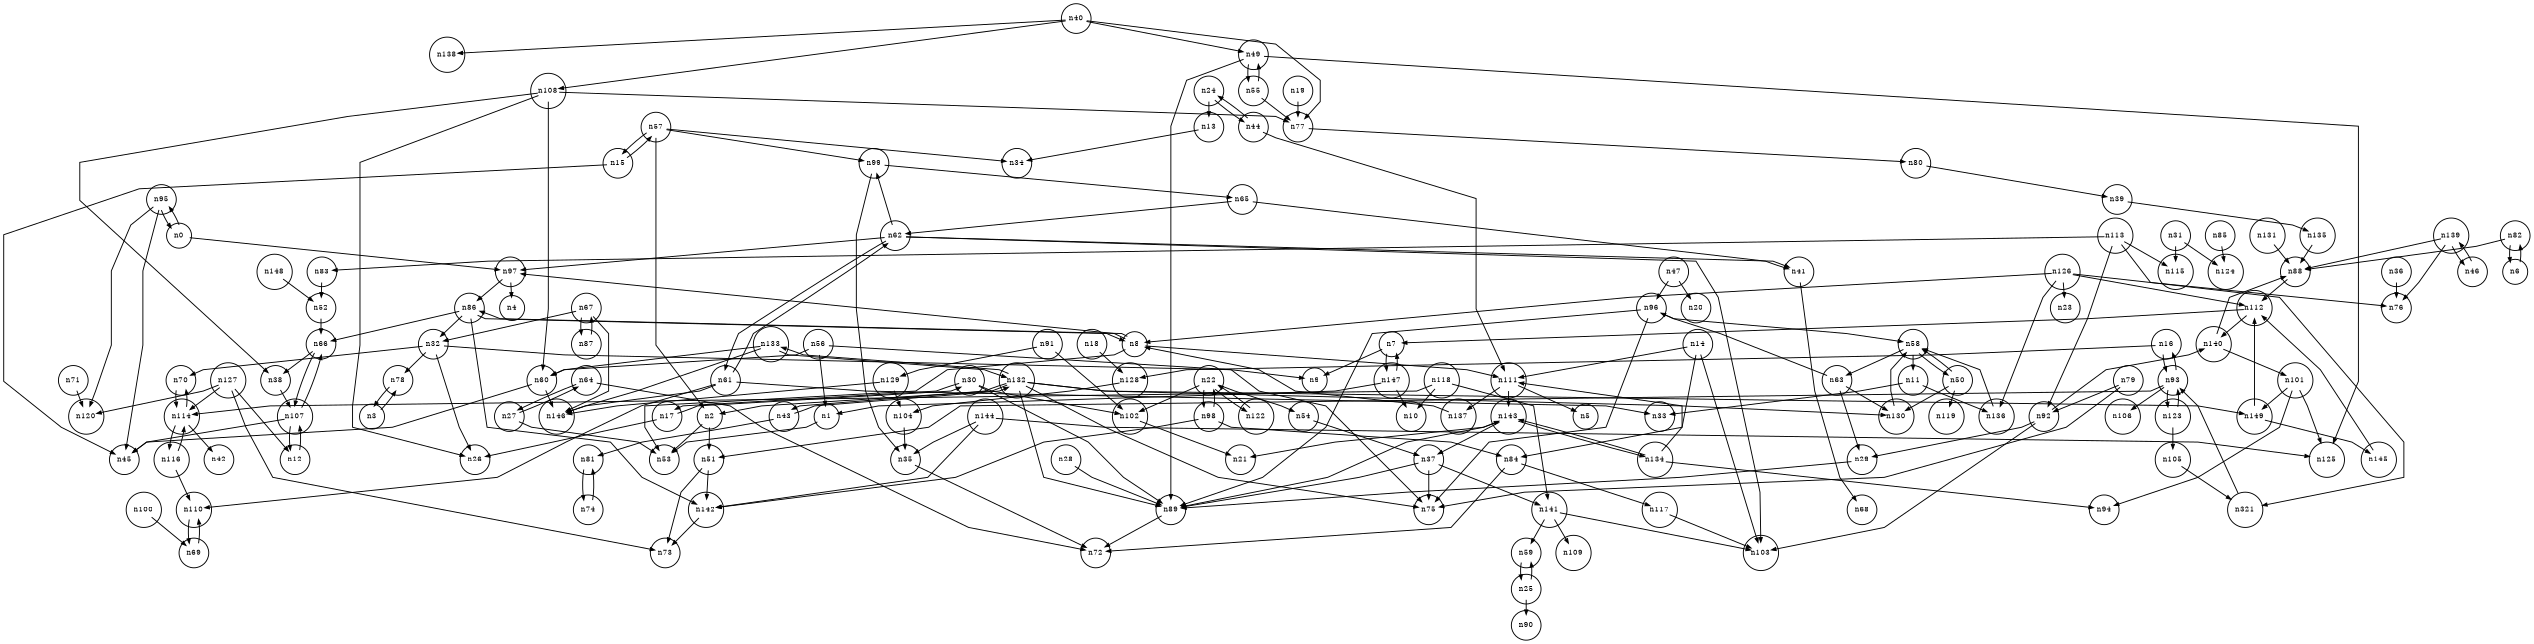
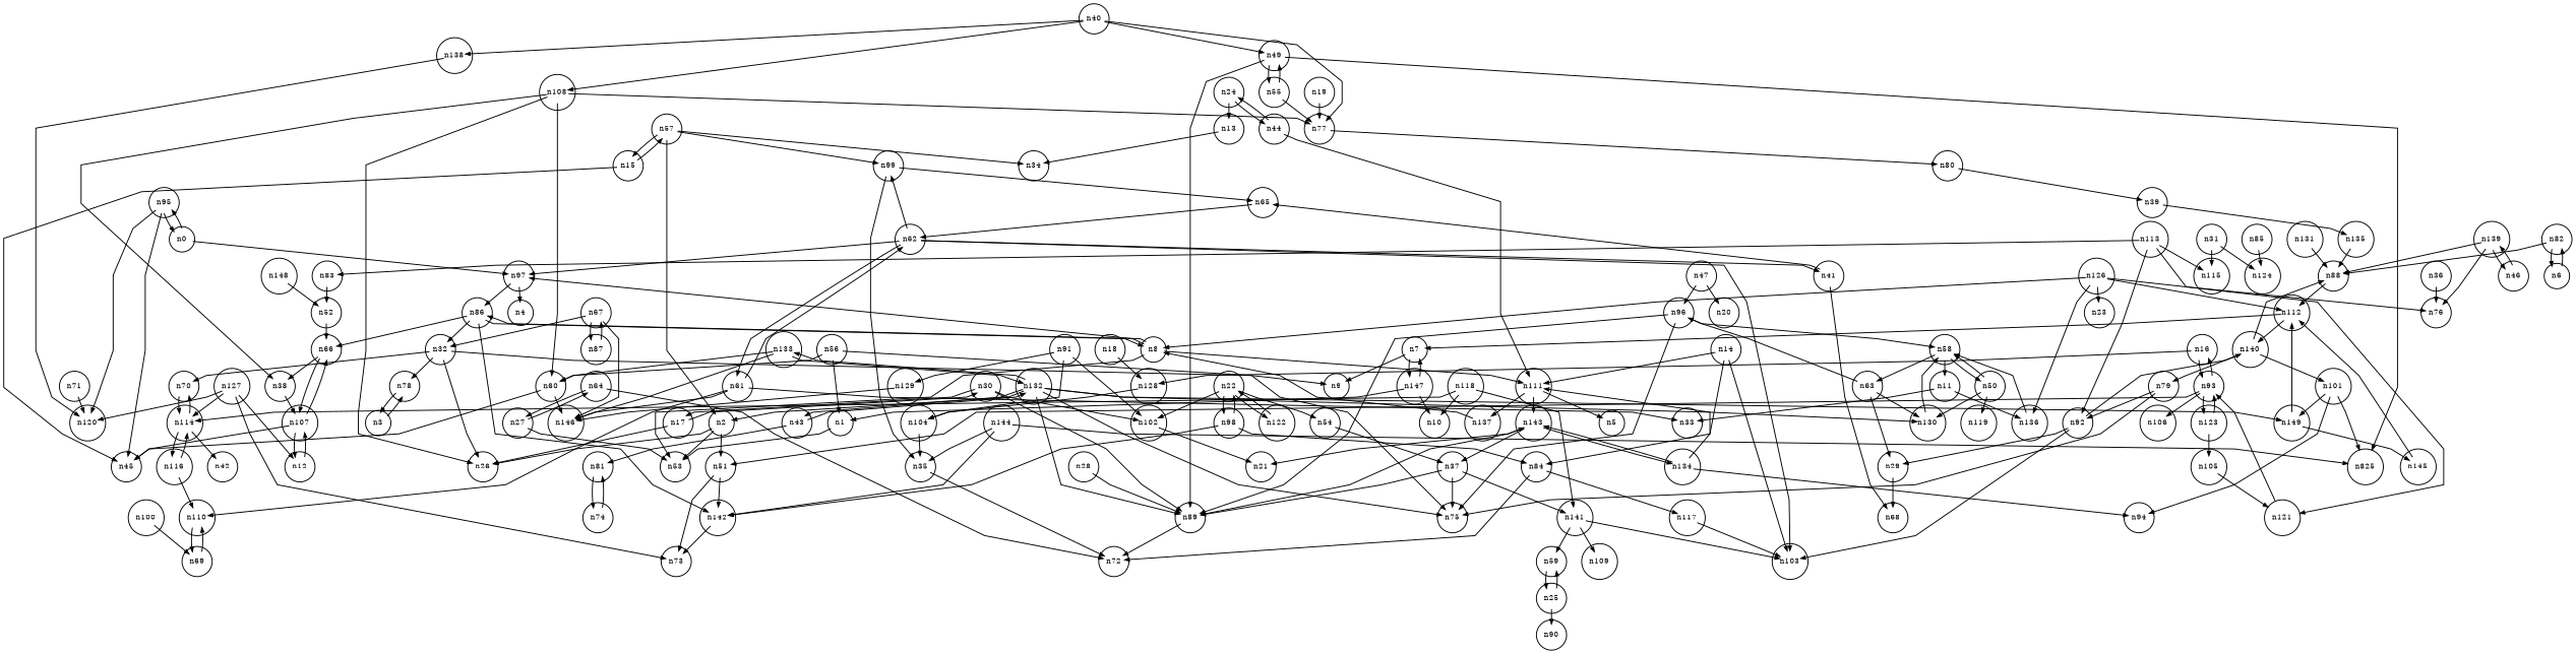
  digraph {
    fontsize=8
    nodesep=0.22
    nodesize=0.32
    ranksep=0.22
    splines=polyline
    node [fixedsize=shape fontsize=8 shape=circle]
    edge [arrowsize=0.5]
    n95 [width=0.32]
    n45 [width=0.32]
    n120 [width=0.32]
    n0 [width=0.32]
    n97 [width=0.32]
    n4 [width=0.32]
    n86 [width=0.32]
    n142 [width=0.32]
    n8 [width=0.32]
    n32 [width=0.32]
    n66 [width=0.32]
    n73 [width=0.32]
    n53 [width=0.32]
    n111 [width=0.32]
    n26 [width=0.32]
    n78 [width=0.32]
    n9 [width=0.32]
    n70 [width=0.32]
    n38 [width=0.32]
    n107 [width=0.32]
    n1 [width=0.32]
    n2 [width=0.32]
    n51 [width=0.32]
    n3 [width=0.32]
    n7 [width=0.32]
    n147 [width=0.32]
    n10 [width=0.32]
    n5 [width=0.32]
    n137 [width=0.32]
    n143 [width=0.32]
    n21 [width=0.32]
    n37 [width=0.32]
    n134 [width=0.32]
    n89 [width=0.32]
    n75 [width=0.32]
    n141 [width=0.32]
    n94 [width=0.32]
    n11 [width=0.32]
    n33 [width=0.32]
    n136 [width=0.32]
    n58 [width=0.32]
    n50 [width=0.32]
    n63 [width=0.32]
    n130 [width=0.32]
    n119 [width=0.32]
    n29 [width=0.32]
    n96 [width=0.32]
    n13 [width=0.32]
    n34 [width=0.32]
    n84 [width=0.32]
    n72 [width=0.32]
    n117 [width=0.32]
    n103 [width=0.32]
    n14 [width=0.32]
    n15 [width=0.32]
    n57 [width=0.32]
    n99 [width=0.32]
    n35 [width=0.32]
    n65 [width=0.32]
    n128 [width=0.32]
    n104 [width=0.32]
    n16 [width=0.32]
    n93 [width=0.32]
    n106 [width=0.32]
    n123 [width=0.32]
    n105 [width=0.32]
    n17 [width=0.32]
    n30 [width=0.32]
    n102 [width=0.32]
    n18 [width=0.32]
    n77 [width=0.32]
    n80 [width=0.32]
    n39 [width=0.32]
    n135 [width=0.32]
    n19 [width=0.32]
    n54 [width=0.32]
    n22 [width=0.32]
    n98 [width=0.32]
    n122 [width=0.32]
    n24 [width=0.32]
    n44 [width=0.32]
    n59 [width=0.32]
    n25 [width=0.32]
    n90 [width=0.32]
    n27 [width=0.32]
    n64 [width=0.32]
    n28 [width=0.32]
    n68 [width=0.32]
    n31 [width=0.32]
    n115 [width=0.32]
    n124 [width=0.32]
    n114 [width=0.32]
    n42 [width=0.32]
    n116 [width=0.32]
    n110 [width=0.32]
    n36 [width=0.32]
    n76 [width=0.32]
    n109 [width=0.32]
    n88 [width=0.32]
    n112 [width=0.32]
    n140 [width=0.32]
    n49 [width=0.32]
-   n125 [width=0.32]
+   n125 [width=0.32 label=n825]
    n55 [width=0.32]
    n40 [width=0.32]
    n108 [width=0.32]
    n138 [width=0.32]
    n60 [width=0.32]
    n146 [width=0.32]
    n12 [width=0.32]
    n41 [width=0.32]
    n62 [width=0.32]
    n61 [width=0.32]
    n81 [width=0.32]
    n74 [width=0.32]
    n43 [width=0.32]
    n132 [width=0.32]
    n149 [width=0.32]
    n133 [width=0.32]
    n145 [width=0.32]
    n47 [width=0.32]
    n20 [width=0.32]
    n56 [width=0.32]
    n69 [width=0.32]
    n83 [width=0.32]
    n52 [width=0.32]
    n67 [width=0.32]
    n87 [width=0.32]
    n71 [width=0.32]
    n79 [width=0.32]
    n92 [width=0.32]
    n101 [width=0.32]
    n6 [width=0.32]
    n82 [width=0.32]
    n85 [width=0.32]
    n91 [width=0.32]
    n129 [width=0.32]
-   n121 [width=0.32 label=n321]
+   n121 [width=0.32]
    n100 [width=0.32]
    n113 [width=0.32]
    n118 [width=0.32]
    n126 [width=0.32]
    n23 [width=0.32]
    n127 [width=0.32]
    n131 [width=0.32]
    n46 [width=0.32]
    n139 [width=0.32]
    n144 [width=0.32]
    n148 [width=0.32]
    n95 -> n45
    n95 -> n120
    n95 -> n0
    n0 -> n95
    n0 -> n97
    n97 -> n4
    n97 -> n86
    n86 -> n142
    n86 -> n8
    n86 -> n32
    n86 -> n66
    n142 -> n73
    n8 -> n97
    n8 -> n86
    n8 -> n53
    n8 -> n111
    n32 -> n26
    n32 -> n78
    n32 -> n9
    n32 -> n70
    n66 -> n38
    n66 -> n107
    n111 -> n5
    n111 -> n137
    n111 -> n143
    n78 -> n3
    n70 -> n114
    n38 -> n107
    n107 -> n45
    n107 -> n66
    n107 -> n12
    n1 -> n53
    n2 -> n53
+   n2 -> n26
    n2 -> n51
    n51 -> n142
    n51 -> n73
    n3 -> n78
    n7 -> n9
    n7 -> n147
    n147 -> n1
    n147 -> n7
    n147 -> n10
    n137 -> n8
    n143 -> n21
    n143 -> n37
    n143 -> n134
    n37 -> n89
    n37 -> n75
    n37 -> n141
    n134 -> n111
    n134 -> n143
    n134 -> n94
    n89 -> n143
    n89 -> n72
    n141 -> n103
    n141 -> n59
    n141 -> n109
    n11 -> n33
    n11 -> n136
    n136 -> n58
    n58 -> n11
    n58 -> n50
    n58 -> n63
    n50 -> n58
    n50 -> n130
    n50 -> n119
    n63 -> n130
    n63 -> n29
    n63 -> n96
    n130 -> n58
-   n29 -> n89
+   n29 -> n68
    n96 -> n89
    n96 -> n75
    n96 -> n58
    n13 -> n34
    n84 -> n72
    n84 -> n117
    n117 -> n103
    n14 -> n111
    n14 -> n84
    n14 -> n103
    n15 -> n45
    n15 -> n57
    n57 -> n2
    n57 -> n34
    n57 -> n15
    n57 -> n99
    n99 -> n35
    n99 -> n65
    n35 -> n72
    n65 -> n62
    n128 -> n104
    n104 -> n35
    n16 -> n128
    n16 -> n93
    n93 -> n51
    n93 -> n16
    n93 -> n106
    n93 -> n123
    n123 -> n93
    n123 -> n105
    n105 -> n121
    n17 -> n26
    n17 -> n30
    n30 -> n89
    n30 -> n17
    n30 -> n102
    n102 -> n21
    n18 -> n128
    n77 -> n80
    n80 -> n39
    n39 -> n135
    n135 -> n88
    n19 -> n77
    n54 -> n37
    n22 -> n102
    n22 -> n54
    n22 -> n98
    n22 -> n122
    n98 -> n142
    n98 -> n84
    n98 -> n22
    n122 -> n22
    n24 -> n13
    n24 -> n44
    n44 -> n111
    n44 -> n24
    n59 -> n25
    n25 -> n59
    n25 -> n90
    n27 -> n53
    n27 -> n64
    n64 -> n72
    n64 -> n27
    n28 -> n89
    n31 -> n115
    n31 -> n124
    n114 -> n70
    n114 -> n42
    n114 -> n116
    n116 -> n114
    n116 -> n110
    n110 -> n69
    n36 -> n76
    n88 -> n112
    n112 -> n7
    n112 -> n140
    n140 -> n88
+   n140 -> n79
    n140 -> n101
    n49 -> n89
    n49 -> n125
    n49 -> n55
    n55 -> n77
    n55 -> n49
    n40 -> n77
    n40 -> n49
    n40 -> n108
    n40 -> n138
    n108 -> n26
    n108 -> n38
    n108 -> n77
    n108 -> n60
+   n138 -> n120
    n60 -> n45
    n60 -> n146
    n12 -> n107
-   n65 -> n41
+   n41 -> n65
    n41 -> n68
    n62 -> n97
    n62 -> n103
    n62 -> n99
    n62 -> n41
    n62 -> n61
    n61 -> n33
    n61 -> n110
    n61 -> n146
    n61 -> n62
    n81 -> n74
    n74 -> n81
    n43 -> n81
    n43 -> n132
    n132 -> n2
    n132 -> n89
    n132 -> n75
    n132 -> n130
    n132 -> n43
    n132 -> n149
    n132 -> n133
    n149 -> n112
    n149 -> n145
    n133 -> n60
    n133 -> n146
    n133 -> n132
    n145 -> n112
    n47 -> n96
    n47 -> n20
    n56 -> n1
    n56 -> n75
    n56 -> n60
    n69 -> n110
    n83 -> n52
    n52 -> n66
    n67 -> n32
    n67 -> n146
    n67 -> n87
    n87 -> n67
    n71 -> n120
    n79 -> n75
    n79 -> n92
    n92 -> n29
    n92 -> n103
    n92 -> n140
    n101 -> n94
    n101 -> n125
    n101 -> n149
    n6 -> n82
    n82 -> n88
    n82 -> n6
    n85 -> n124
-   n129 -> n104
+   n91 -> n104
    n91 -> n102
    n91 -> n129
    n129 -> n146
    n121 -> n93
    n100 -> n69
    n113 -> n115
    n113 -> n83
    n113 -> n92
    n113 -> n121
    n118 -> n10
    n118 -> n141
    n118 -> n114
    n126 -> n8
    n126 -> n136
    n126 -> n76
    n126 -> n112
    n126 -> n23
    n127 -> n120
    n127 -> n73
    n127 -> n114
    n127 -> n12
    n131 -> n88
    n46 -> n139
    n139 -> n76
    n139 -> n88
    n139 -> n46
    n144 -> n142
    n144 -> n35
    n144 -> n125
    n148 -> n52
  }
